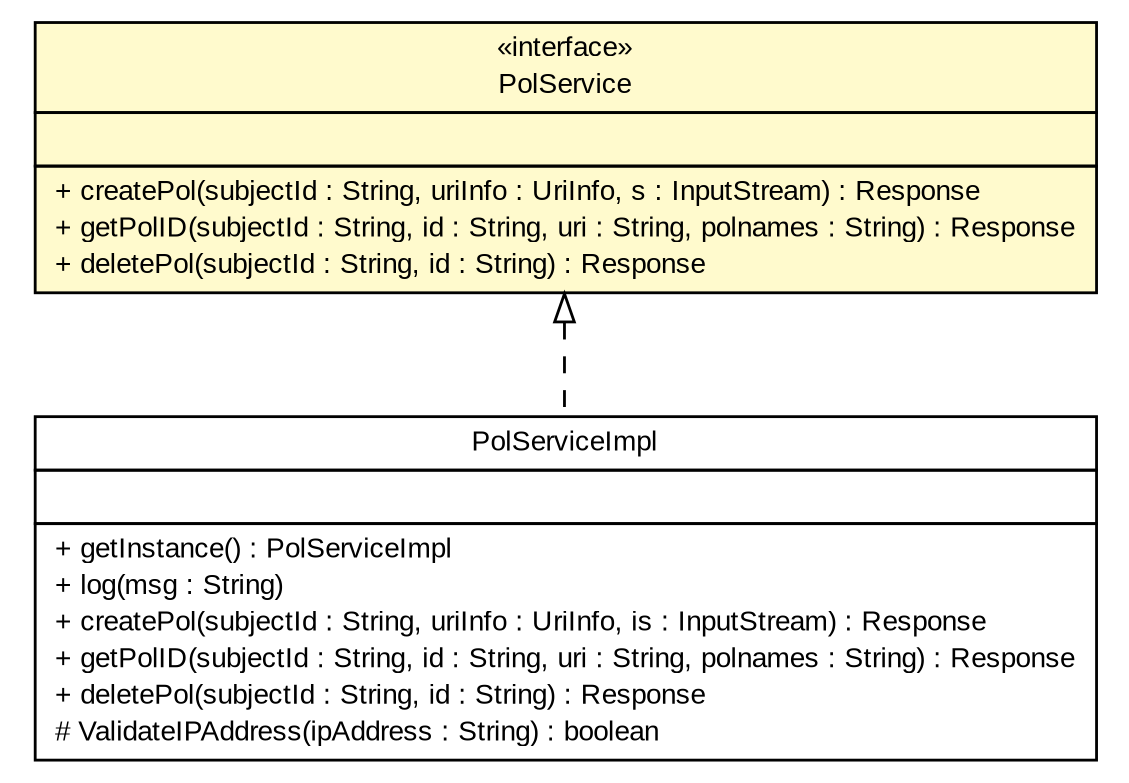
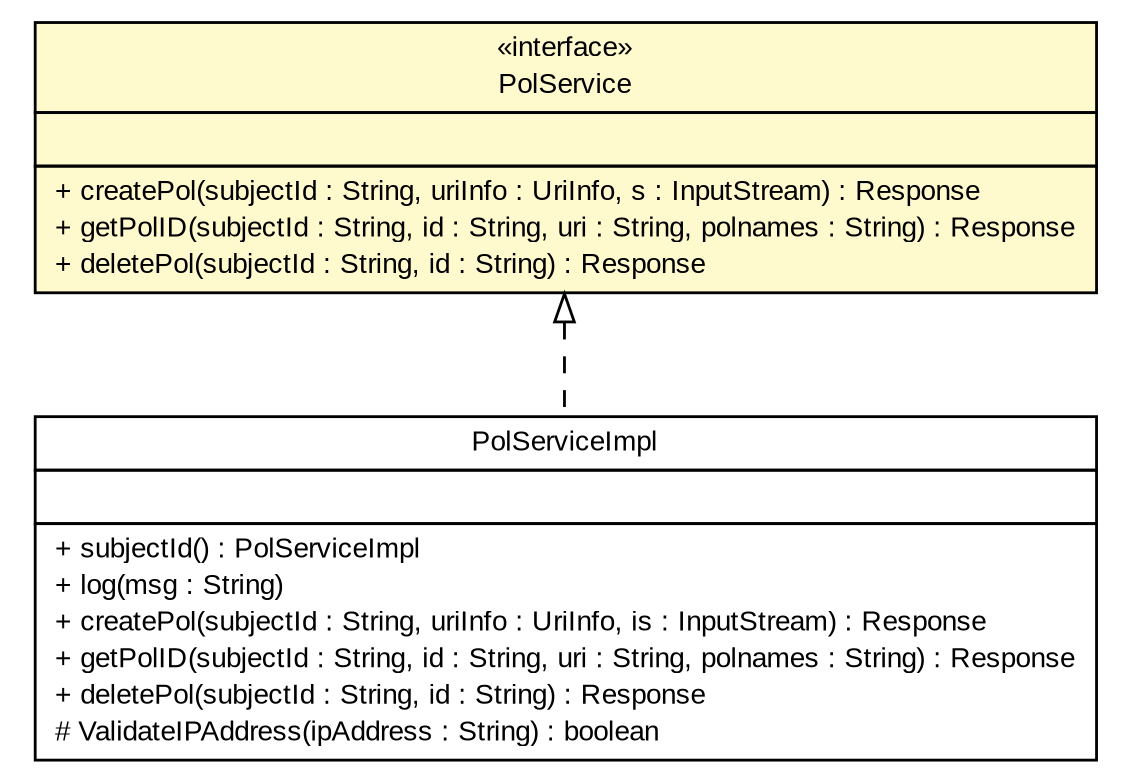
  digraph {
    node [fontcolor=black fontname=arial fontsize=10.0 shape=plaintext]
-   n1 [label=<<table border="0" cellborder="1" cellspacing="0" cellpadding="2" port="p" href="./PolServiceImpl.html"> 		<tr><td><table border="0" cellspacing="0" cellpadding="1"> 			<tr><td> PolServiceImpl </td></tr> 		</table></td></tr> 		<tr><td><table border="0" cellspacing="0" cellpadding="1"> 			<tr><td align="left">  </td></tr> 		</table></td></tr> 		<tr><td><table border="0" cellspacing="0" cellpadding="1"> 			<tr><td align="left"> + getInstance() : PolServiceImpl </td></tr> 			<tr><td align="left"> + log(msg : String) </td></tr> 			<tr><td align="left"> + createPol(subjectId : String, uriInfo : UriInfo, is : InputStream) : Response </td></tr> 			<tr><td align="left"> + getPolID(subjectId : String, id : String, uri : String, polnames : String) : Response </td></tr> 			<tr><td align="left"> + deletePol(subjectId : String, id : String) : Response </td></tr> 			<tr><td align="left"> # ValidateIPAddress(ipAddress : String) : boolean </td></tr> 		</table></td></tr> 		</table>>]
+   n1 [label=<<table border="0" cellborder="1" cellspacing="0" cellpadding="2" port="p" href="./PolServiceImpl.html"> 		<tr><td><table border="0" cellspacing="0" cellpadding="1"> 			<tr><td> PolServiceImpl </td></tr> 		</table></td></tr> 		<tr><td><table border="0" cellspacing="0" cellpadding="1"> 			<tr><td align="left">  </td></tr> 		</table></td></tr> 		<tr><td><table border="0" cellspacing="0" cellpadding="1"> 			<tr><td align="left"> + subjectId() : PolServiceImpl </td></tr> 			<tr><td align="left"> + log(msg : String) </td></tr> 			<tr><td align="left"> + createPol(subjectId : String, uriInfo : UriInfo, is : InputStream) : Response </td></tr> 			<tr><td align="left"> + getPolID(subjectId : String, id : String, uri : String, polnames : String) : Response </td></tr> 			<tr><td align="left"> + deletePol(subjectId : String, id : String) : Response </td></tr> 			<tr><td align="left"> # ValidateIPAddress(ipAddress : String) : boolean </td></tr> 		</table></td></tr> 		</table>>]
    n2 [label=<<table border="0" cellborder="1" cellspacing="0" cellpadding="2" port="p" bgcolor="lemonChiffon" href="./PolService.html"> 		<tr><td><table border="0" cellspacing="0" cellpadding="1"> 			<tr><td> &laquo;interface&raquo; </td></tr> 			<tr><td> PolService </td></tr> 		</table></td></tr> 		<tr><td><table border="0" cellspacing="0" cellpadding="1"> 			<tr><td align="left">  </td></tr> 		</table></td></tr> 		<tr><td><table border="0" cellspacing="0" cellpadding="1"> 			<tr><td align="left"> + createPol(subjectId : String, uriInfo : UriInfo, s : InputStream) : Response </td></tr> 			<tr><td align="left"> + getPolID(subjectId : String, id : String, uri : String, polnames : String) : Response </td></tr> 			<tr><td align="left"> + deletePol(subjectId : String, id : String) : Response </td></tr> 		</table></td></tr> 		</table>>]
    n2 -> n1 [arrowtail=empty dir=back fontname=arial fontsize=10 headport=p labelfontname=arial labelfontsize=10 style=dashed tailport=p]
  }
